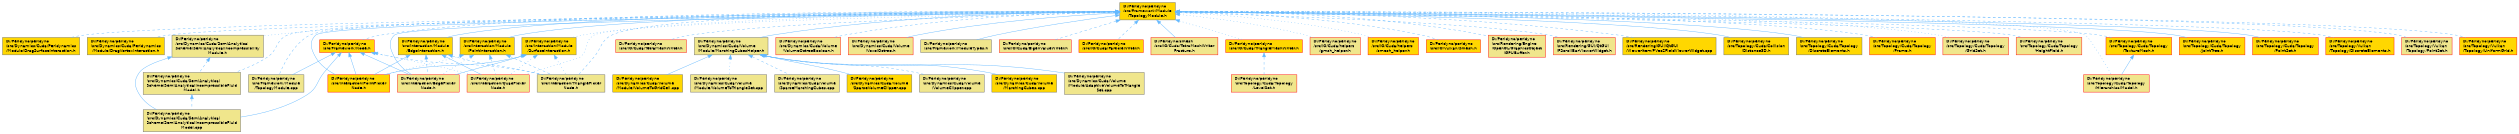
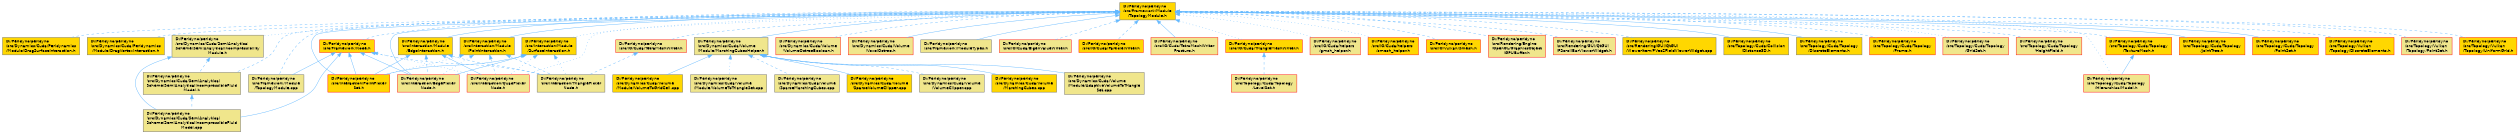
  digraph {
    fontname="DejaVu Sans"
    node [color=red fillcolor=khaki fontname="DejaVu Sans" fontsize=10 shape=box style=filled]
    edge [color=steelblue1 dir=back fontname="DejaVu Sans" fontsize=10 labelfontname=Helvetica labelfontsize=10 style=dashed]
    n1 [color=gray40 fillcolor=gold fontcolor=black height=0.2 label="D:/Peridyno/peridyno\l/src/Framework/Module\l/TopologyModule.h" width=0.4]
    n2 [color=grey40 fillcolor=gold height=0.2 label="D:/Peridyno/peridyno\l/src/Dynamics/Cuda/Peridynamics\l/Module/DragSurfaceInteraction.h" width=0.4]
    n3 [color=grey40 fillcolor=gold height=0.2 label="D:/Peridyno/peridyno\l/src/Dynamics/Cuda/Peridynamics\l/Module/DragVertexInteraction.h" width=0.4]
    n4 [color=grey40 height=0.2 label="D:/Peridyno/peridyno\l/src/Dynamics/Cuda/SemiAnalytical\lScheme/SemiAnalyticalIncompressibility\lModule.h" width=0.4]
    n5 [color=grey40 height=0.2 label="D:/Peridyno/peridyno\l/src/Dynamics/Cuda/SemiAnalytical\lScheme/SemiAnalyticalIncompressibleFluid\lModel.h" width=0.4]
    n6 [color=grey40 height=0.2 label="D:/Peridyno/peridyno\l/src/Dynamics/Cuda/Volume\l/Module/MarchingCubesHelper.h" width=0.4]
    n7 [height=0.2 label="D:/Peridyno/peridyno\l/src/Dynamics/Cuda/Volume\l/VolumeOctreeBoolean.h" width=0.4]
    n8 [height=0.2 label="D:/Peridyno/peridyno\l/src/Dynamics/Cuda/Volume\l/VoxelOctree.h" width=0.4]
    n9 [color=grey40 height=0.2 label="D:/Peridyno/peridyno\l/src/Framework/Module\l/TopologyModule.cpp" width=0.4]
    n10 [color=grey40 height=0.2 label="D:/Peridyno/peridyno\l/src/Framework/ModuleTypes.h" width=0.4]
    n11 [fillcolor=gold height=0.2 label="D:/Peridyno/peridyno\l/src/Framework/Node.h" width=0.4]
    n12 [height=0.2 label="D:/Peridyno/peridyno\l/src/Interaction/EdgePicker\lNode.h" width=0.4]
-   n13 [fillcolor=gold height=0.2 label="D:/Peridyno/peridyno\l/src/Interaction/PointPicker\lNode.h" width=0.4]
+   n13 [fillcolor=gold height=0.2 label="D:/Peridyno/peridyno\l/src/Interaction/PointPicker\lSet.h" width=0.4]
    n14 [height=0.2 label="D:/Peridyno/peridyno\l/src/Interaction/QuadPicker\lNode.h" width=0.4]
    n15 [color=grey40 height=0.2 label="D:/Peridyno/peridyno\l/src/Interaction/TrianglePicker\lNode.h" width=0.4]
    n16 [height=0.2 label="D:/Peridyno/peridyno\l/src/IO/Cuda/EigenValueWriter.h" width=0.4]
    n17 [fillcolor=gold height=0.2 label="D:/Peridyno/peridyno\l/src/IO/Cuda/ParticleWriter.h" width=0.4]
    n18 [height=0.2 label="D:/Peridyno/peridyno\l/src/IO/Cuda/TetraMeshWriter.h" width=0.4]
-   n19 [height=0.2 label="D:/Peridyno/smesh\l/src/IO/Cuda/TetraMeshWriter\lFracture.h" width=0.4]
+   n19 [height=0.2 label="D:/Peridyno/peridyno\l/src/IO/Cuda/TetraMeshWriter\lFracture.h" width=0.4]
    n20 [fillcolor=gold height=0.2 label="D:/Peridyno/peridyno\l/src/IO/Cuda/TriangleMeshWriter.h" width=0.4]
    n21 [height=0.2 label="D:/Peridyno/peridyno\l/src/IO/Cuda/helpers\l/gmsh_helper.h" width=0.4]
    n22 [fillcolor=gold height=0.2 label="D:/Peridyno/peridyno\l/src/IO/Cuda/helpers\l/smesh_helper.h" width=0.4]
    n23 [fillcolor=gold height=0.2 label="D:/Peridyno/peridyno\l/src/IO/Vulkan/Smesh.h" width=0.4]
    n24 [color=grey40 fillcolor=gold height=0.2 label="D:/Peridyno/peridyno\l/src/Interaction/Module\l/EdgeInteraction.h" width=0.4]
    n25 [color=grey40 fillcolor=gold height=0.2 label="D:/Peridyno/peridyno\l/src/Interaction/Module\l/PointInteraction.h" width=0.4]
    n26 [color=grey40 fillcolor=gold height=0.2 label="D:/Peridyno/peridyno\l/src/Interaction/Module\l/SurfaceInteraction.h" width=0.4]
    n27 [height=0.2 label="D:/Peridyno/peridyno\l/src/Rendering/Engine\l/OpenGL/GraphicsObject\l/GPUBuffer.h" width=0.4]
    n28 [height=0.2 label="D:/Peridyno/peridyno\l/src/Rendering/GUI/QtGUI\l/PScrollBarViewerWidget.h" width=0.4]
    n29 [color=grey40 fillcolor=gold height=0.2 label="D:/Peridyno/peridyno\l/src/Rendering/GUI/QtGUI\l/ViewerItem/PVec2FieldViewerWidget.cpp" width=0.4]
    n30 [color=grey40 fillcolor=gold height=0.2 label="D:/Peridyno/peridyno\l/src/Topology/Cuda/Collision\l/Distance3D.h" width=0.4]
    n31 [color=grey40 fillcolor=gold height=0.2 label="D:/Peridyno/peridyno\l/src/Topology/Cuda/Topology\l/DiscreteElements.h" width=0.4]
    n32 [fillcolor=gold height=0.2 label="D:/Peridyno/peridyno\l/src/Topology/Cuda/Topology\l/Frame.h" width=0.4]
    n33 [height=0.2 label="D:/Peridyno/peridyno\l/src/Topology/Cuda/Topology\l/GridSet.h" width=0.4]
    n34 [height=0.2 label="D:/Peridyno/peridyno\l/src/Topology/Cuda/Topology\l/HeightField.h" width=0.4]
    n35 [height=0.2 label="D:/Peridyno/peridyno\l/src/Topology/Cuda/Topology\l/HierarchicalModel.h" width=0.4]
    n36 [fillcolor=gold height=0.2 label="D:/Peridyno/peridyno\l/src/Topology/Cuda/Topology\l/JointTree.h" width=0.4]
    n37 [fillcolor=gold height=0.2 label="D:/Peridyno/peridyno\l/src/Topology/Cuda/Topology\l/PointSet.h" width=0.4]
    n38 [fillcolor=gold height=0.2 label="D:/Peridyno/peridyno\l/src/Topology/Cuda/Topology\l/TextureMesh.h" width=0.4]
    n39 [fillcolor=gold height=0.2 label="D:/Peridyno/peridyno\l/src/Topology/Vulkan\l/Topology/DiscreteElements.h" width=0.4]
    n40 [height=0.2 label="D:/Peridyno/peridyno\l/src/Topology/Vulkan\l/Topology/PointSet.h" width=0.4]
    n41 [fillcolor=gold height=0.2 label="D:/Peridyno/peridyno\l/src/Topology/Vulkan\l/Topology/UniformGrid.h" width=0.4]
    n42 [color=grey40 height=0.2 label="D:/Peridyno/peridyno\l/src/Dynamics/Cuda/SemiAnalytical\lScheme/SemiAnalyticalIncompressibleFluid\lModel.cpp" width=0.4]
    n43 [color=grey40 fillcolor=gold height=0.2 label="D:/Peridyno/peridyno\l/src/Dynamics/Cuda/Volume\l/MarchingCubes.cpp" width=0.4]
    n44 [color=grey40 height=0.2 label="D:/Peridyno/peridyno\l/src/Dynamics/Cuda/Volume\l/Module/AdaptiveVolumeToTriangle\lSet.cpp" width=0.4]
    n45 [color=grey40 fillcolor=gold height=0.2 label="D:/Peridyno/peridyno\l/src/Dynamics/Cuda/Volume\l/Module/VolumeToGridCell.cpp" width=0.4]
    n46 [color=grey40 height=0.2 label="D:/Peridyno/peridyno\l/src/Dynamics/Cuda/Volume\l/Module/VolumeToTriangleSet.cpp" width=0.4]
    n47 [color=grey40 height=0.2 label="D:/Peridyno/peridyno\l/src/Dynamics/Cuda/Volume\l/SparseMarchingCubes.cpp" width=0.4]
    n48 [color=grey40 fillcolor=gold height=0.2 label="D:/Peridyno/peridyno\l/src/Dynamics/Cuda/Volume\l/SparseVolumeClipper.cpp" width=0.4]
    n49 [color=grey40 height=0.2 label="D:/Peridyno/peridyno\l/src/Dynamics/Cuda/Volume\l/VolumeClipper.cpp" width=0.4]
    n50 [height=0.2 label="D:/Peridyno/peridyno\l/src/Topology/Cuda/Topology\l/LevelSet.h" width=0.4]
    n1 -> n2
    n1 -> n3
    n1 -> n4 [style=dotted]
    n1 -> n5
    n1 -> n6 [style=solid]
    n1 -> n7
    n1 -> n8 [style=solid]
    n1 -> n9
    n1 -> n10 [style=solid]
    n1 -> n11
    n1 -> n12 [style=solid]
    n1 -> n13 [style=solid]
    n1 -> n14 [style=dotted]
-   n1 -> n15
+   n18 -> n15
    n1 -> n16
    n1 -> n17
    n1 -> n18
    n1 -> n19 [style=solid]
    n1 -> n20 [style=dotted]
    n1 -> n21 [style=dotted]
    n1 -> n22 [style=dotted]
    n1 -> n23
    n1 -> n24 [style=solid]
    n1 -> n25 [style=solid]
    n1 -> n26 [style=dotted]
    n1 -> n27
    n1 -> n28
    n1 -> n29
    n1 -> n30 [style=solid]
    n1 -> n31 [style=solid]
    n1 -> n32
    n1 -> n33 [style=dotted]
    n1 -> n34
    n1 -> n35 [style=dotted]
    n1 -> n36 [style=solid]
    n1 -> n37 [style=solid]
    n1 -> n38
    n1 -> n39
    n1 -> n40
    n1 -> n41
    n4 -> n5
    n4 -> n42 [style=solid]
    n5 -> n42
    n6 -> n43 [style=solid]
    n6 -> n44 [style=solid]
    n6 -> n45 [style=solid]
    n6 -> n46 [style=dotted]
    n6 -> n47
    n6 -> n48 [style=solid]
    n6 -> n49
    n11 -> n9 [style=solid]
    n11 -> n12 [style=solid]
    n11 -> n13 [style=solid]
    n11 -> n14 [style=dotted]
    n11 -> n15
    n11 -> n42 [style=solid]
    n20 -> n50
    n24 -> n12
    n24 -> n13 [style=solid]
    n24 -> n14 [style=solid]
    n24 -> n15
    n25 -> n12 [style=dotted]
    n25 -> n13 [style=dotted]
    n25 -> n14
    n25 -> n15
    n26 -> n12 [style=solid]
    n26 -> n13 [style=solid]
    n26 -> n14 [style=dotted]
    n26 -> n15 [style=dotted]
    n38 -> n35 [style=solid]
  }
